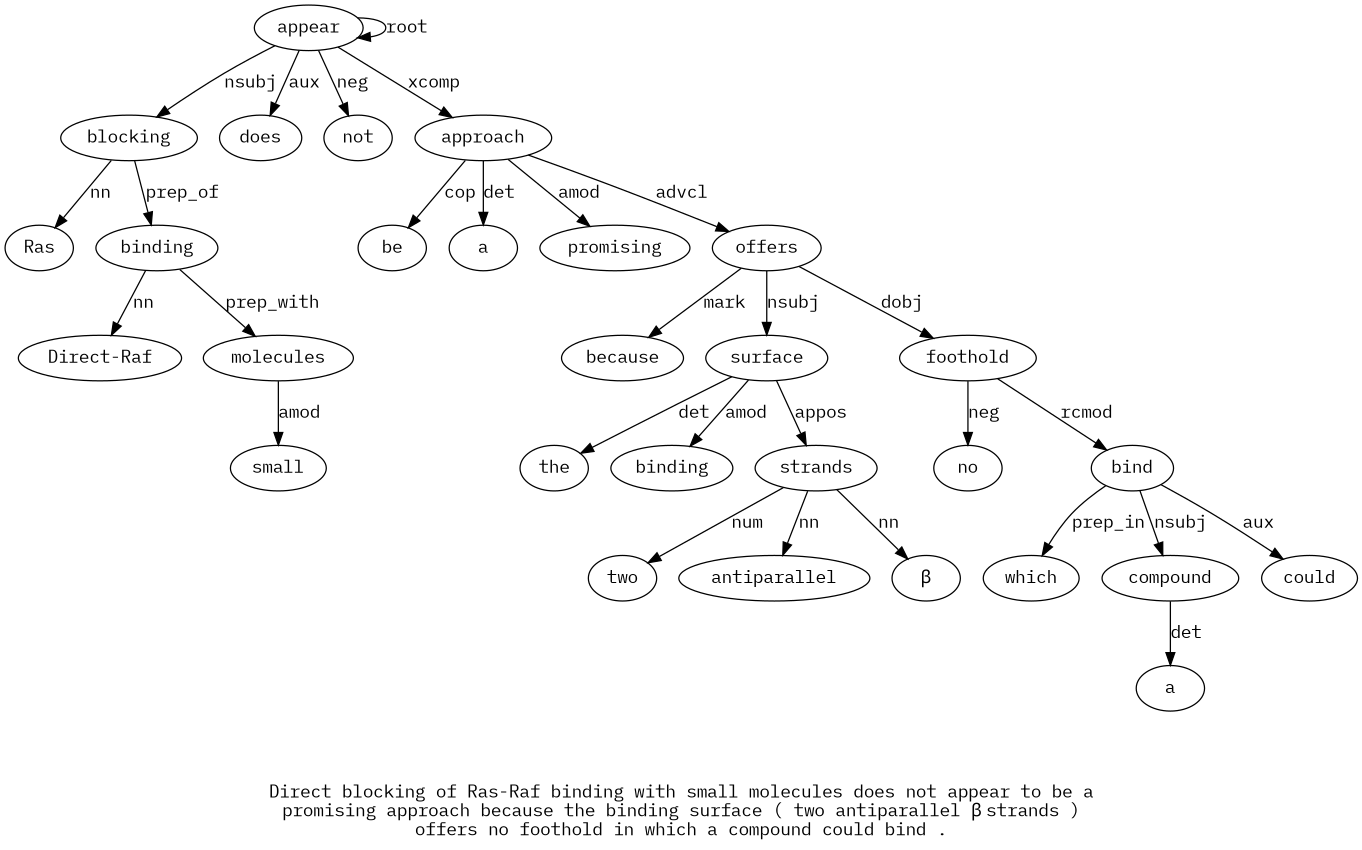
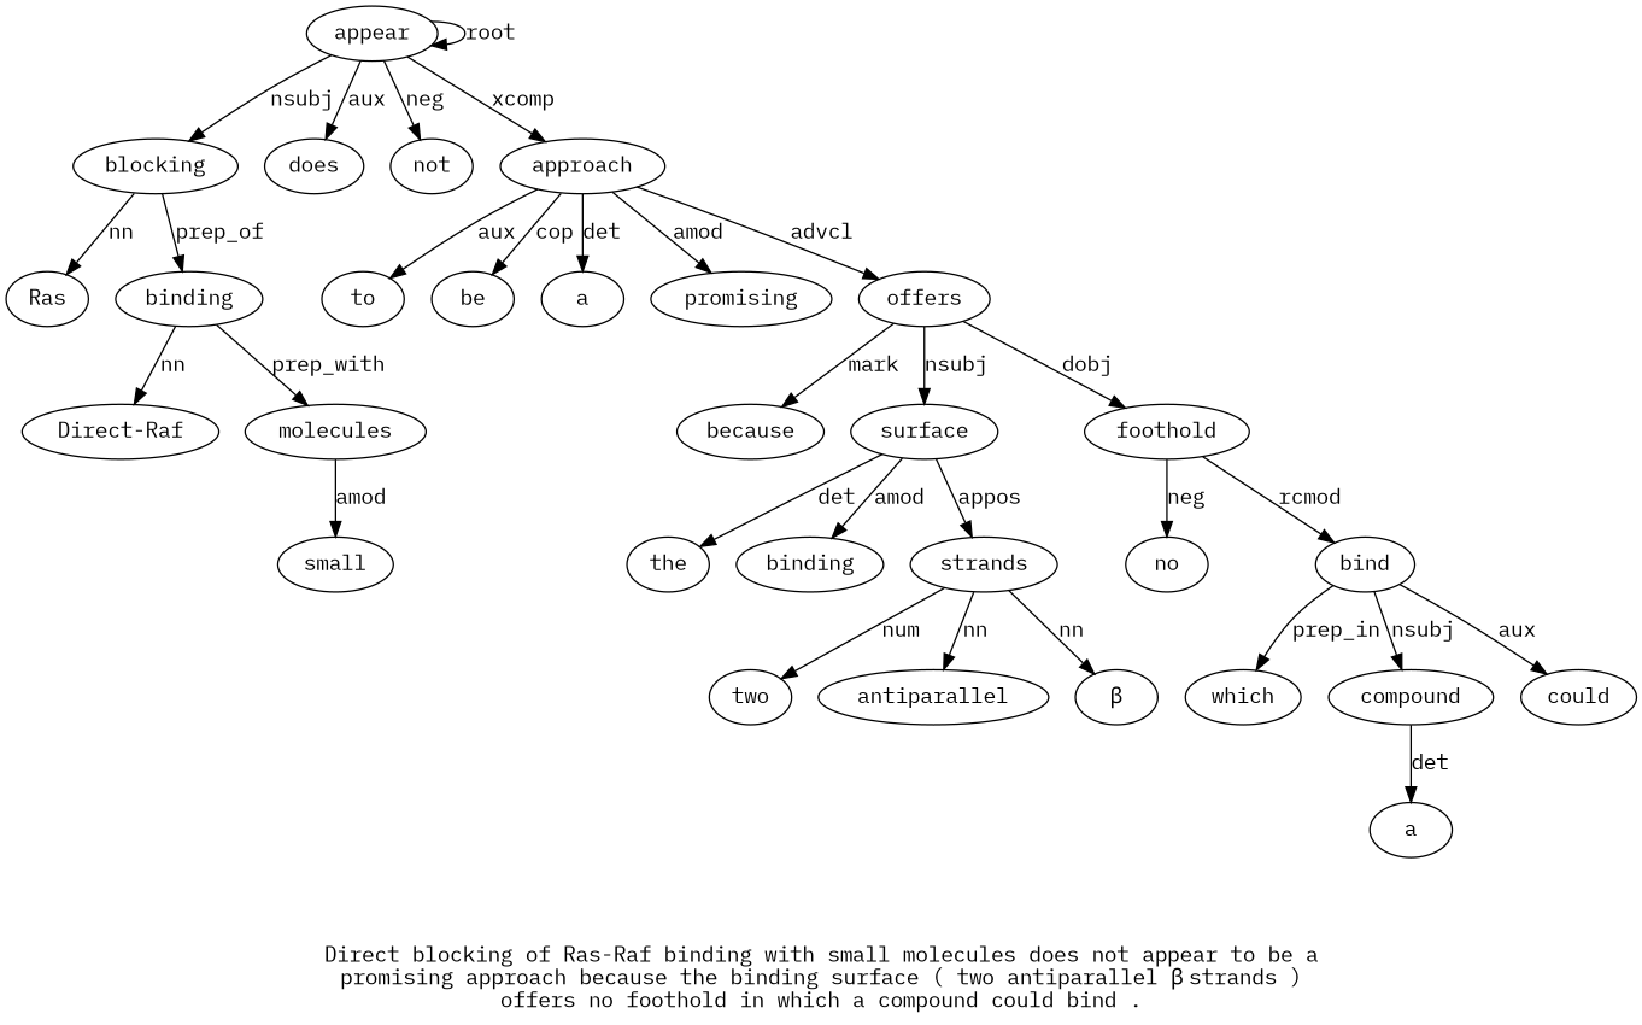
  digraph {
    fontname="IBM Plex Mono"
    label="Direct blocking of Ras-Raf binding with small molecules does not appear to be a\npromising approach because the binding surface ( two antiparallel β strands )\noffers no foothold in which a compound could bind ."
    node [fillcolor=white fontname="IBM Plex Mono" style=filled]
    edge [fontname="IBM Plex Mono"]
    n1 [label=blocking]
    n2 [label=Ras]
    n3 [label=binding]
    n4 [label="Direct-Raf"]
    n5 [label=molecules]
    n6 [label=appear]
    n7 [label=does]
    n8 [label=not]
    n9 [label=approach]
+   n10 [label=to]
    n11 [label=be]
    n12 [label=a]
    n13 [label=promising]
    n14 [label=offers]
    n15 [label=small]
    n16 [label=because]
    n17 [label=surface]
    n18 [label=foothold]
    n19 [label=the]
    n20 [label=binding]
    n21 [label=strands]
    n22 [label=no]
    n23 [label=bind]
    n24 [label=two]
    n25 [label=antiparallel]
    n26 [label="β"]
    n27 [label=which]
    n28 [label=compound]
    n29 [label=could]
    n30 [label=a]
    n1 -> n2 [label=nn]
    n1 -> n3 [label=prep_of]
    n3 -> n4 [label=nn]
    n3 -> n5 [label=prep_with]
    n5 -> n15 [label=amod]
    n6 -> n1 [label=nsubj]
    n6 -> n6 [label=root]
    n6 -> n7 [label=aux]
    n6 -> n8 [label=neg]
    n6 -> n9 [label=xcomp]
+   n9 -> n10 [label=aux]
    n9 -> n11 [label=cop]
    n9 -> n12 [label=det]
    n9 -> n13 [label=amod]
    n9 -> n14 [label=advcl]
    n14 -> n16 [label=mark]
    n14 -> n17 [label=nsubj]
    n14 -> n18 [label=dobj]
    n17 -> n19 [label=det]
    n17 -> n20 [label=amod]
    n17 -> n21 [label=appos]
    n18 -> n22 [label=neg]
    n18 -> n23 [label=rcmod]
    n21 -> n24 [label=num]
    n21 -> n25 [label=nn]
    n21 -> n26 [label=nn]
    n23 -> n27 [label=prep_in]
    n23 -> n28 [label=nsubj]
    n23 -> n29 [label=aux]
    n28 -> n30 [label=det]
  }
